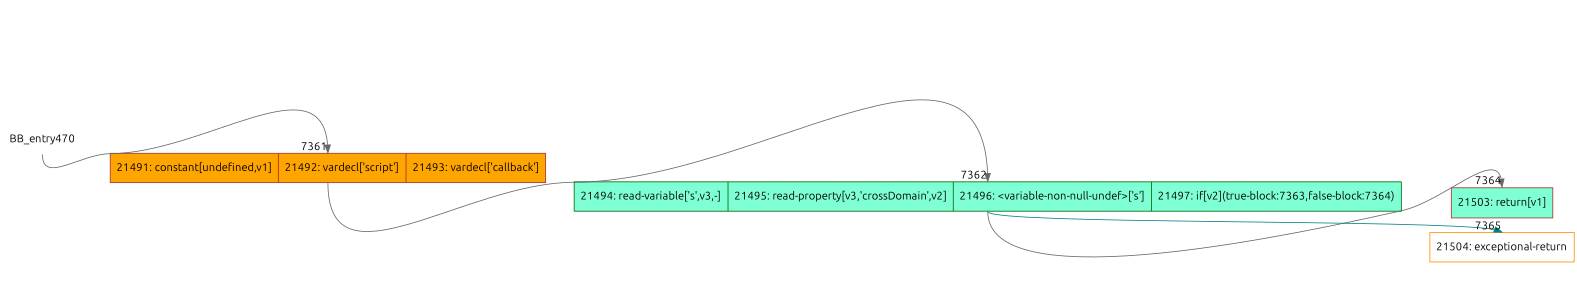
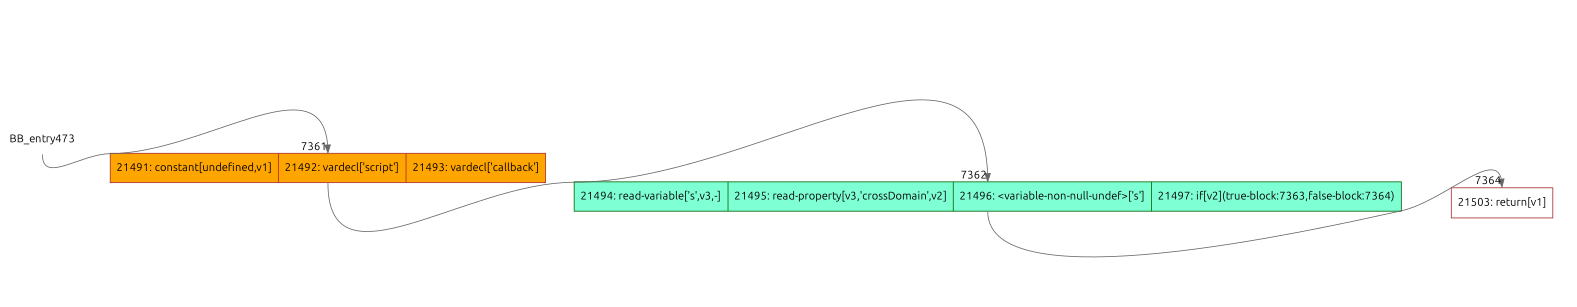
  digraph {
    fontname=Ubuntu
    rankdir=LR
    node [color=brown fillcolor=white fontname=Ubuntu shape=record style=filled]
    edge [color=gray40 fontname=Ubuntu headport=n tailport=s]
-   BB_entry470 [shape=none]
+   BB_entry470 [shape=none label=BB_entry473]
    n2 [fillcolor=orange label="{21491: constant[undefined,v1]|21492: vardecl['script']|21493: vardecl['callback']}"]
    n3 [color=darkgreen fillcolor=aquamarine label="{21494: read-variable['s',v3,-]|21495: read-property[v3,'crossDomain',v2]|21496: \<variable-non-null-undef\>['s']|21497: if[v2](true-block:7363,false-block:7364)}"]
-   n4 [fillcolor=aquamarine label="{21503: return[v1]}"]
-   n5 [color=darkorange label="{21504: exceptional-return}"]
+   n4 [label="{21503: return[v1]}"]
    BB_entry470 -> n2 [headlabel="    7361"]
    n2 -> n3 [headlabel="      7362"]
    n3 -> n4 [headlabel="      7364"]
-   n3 -> n5 [color=teal headlabel="      7365"]
  }
